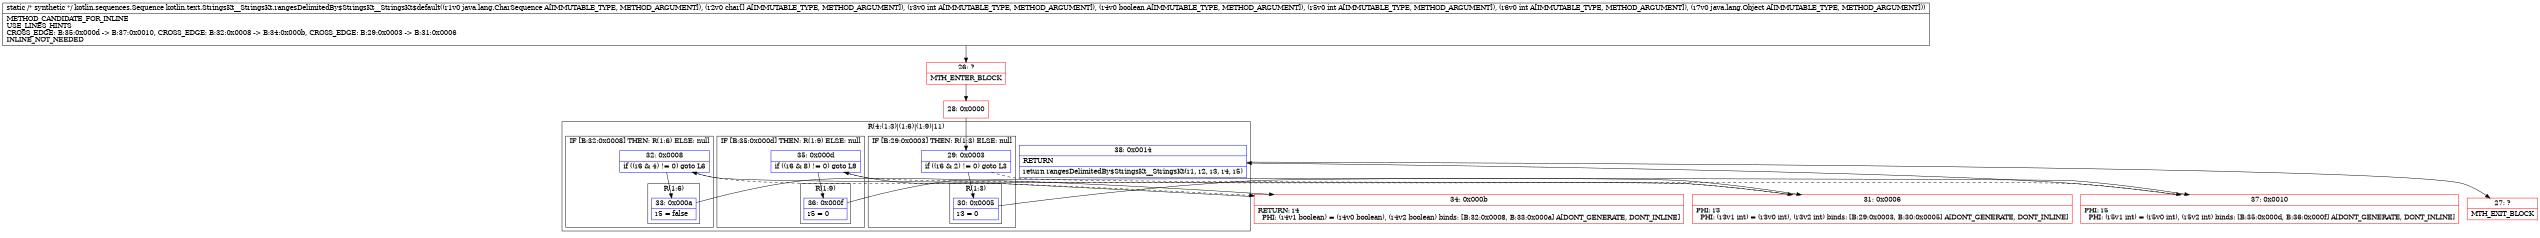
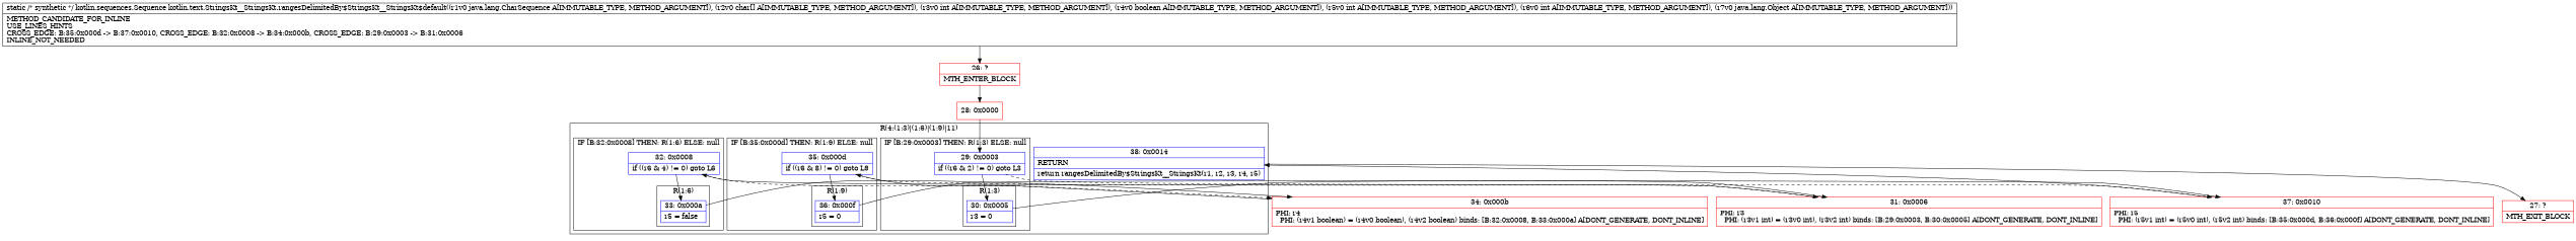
  digraph {
    node [color=blue shape=record]
    n1 [label="{30\:\ 0x0005|r3 = 0\l}"]
    n2 [label="{29\:\ 0x0003|if ((r6 & 2) != 0) goto L3\l}"]
    n3 [label="{33\:\ 0x000a|r5 = false\l}"]
    n4 [label="{32\:\ 0x0008|if ((r6 & 4) != 0) goto L6\l}"]
    n5 [label="{36\:\ 0x000f|r5 = 0\l}"]
    n6 [label="{35\:\ 0x000d|if ((r6 & 8) != 0) goto L9\l}"]
    n7 [label="{38\:\ 0x0014|RETURN\l|return rangesDelimitedBy$StringsKt__StringsKt(r1, r2, r3, r4, r5)\l}"]
    n8 [color=red label="{31\:\ 0x0006|PHI: r3 \l  PHI: (r3v1 int) = (r3v0 int), (r3v2 int) binds: [B:29:0x0003, B:30:0x0005] A[DONT_GENERATE, DONT_INLINE]\l}"]
-   n9 [color=red label="{34\:\ 0x000b|RETURN: r4 \l  PHI: (r4v1 boolean) = (r4v0 boolean), (r4v2 boolean) binds: [B:32:0x0008, B:33:0x000a] A[DONT_GENERATE, DONT_INLINE]\l}"]
+   n9 [color=red label="{34\:\ 0x000b|PHI: r4 \l  PHI: (r4v1 boolean) = (r4v0 boolean), (r4v2 boolean) binds: [B:32:0x0008, B:33:0x000a] A[DONT_GENERATE, DONT_INLINE]\l}"]
    n10 [color=red label="{37\:\ 0x0010|PHI: r5 \l  PHI: (r5v1 int) = (r5v0 int), (r5v2 int) binds: [B:35:0x000d, B:36:0x000f] A[DONT_GENERATE, DONT_INLINE]\l}"]
    n11 [color=red label="{27\:\ ?|MTH_EXIT_BLOCK\l}"]
    n12 [color=red label="{26\:\ ?|MTH_ENTER_BLOCK\l}"]
    n13 [color=red label="{28\:\ 0x0000}"]
    n14 [label="{static \/* synthetic *\/ kotlin.sequences.Sequence kotlin.text.StringsKt__StringsKt.rangesDelimitedBy$StringsKt__StringsKt$default((r1v0 java.lang.CharSequence A[IMMUTABLE_TYPE, METHOD_ARGUMENT]), (r2v0 char[] A[IMMUTABLE_TYPE, METHOD_ARGUMENT]), (r3v0 int A[IMMUTABLE_TYPE, METHOD_ARGUMENT]), (r4v0 boolean A[IMMUTABLE_TYPE, METHOD_ARGUMENT]), (r5v0 int A[IMMUTABLE_TYPE, METHOD_ARGUMENT]), (r6v0 int A[IMMUTABLE_TYPE, METHOD_ARGUMENT]), (r7v0 java.lang.Object A[IMMUTABLE_TYPE, METHOD_ARGUMENT]))  | METHOD_CANDIDATE_FOR_INLINE\lUSE_LINES_HINTS\lCROSS_EDGE: B:35:0x000d \-\> B:37:0x0010, CROSS_EDGE: B:32:0x0008 \-\> B:34:0x000b, CROSS_EDGE: B:29:0x0003 \-\> B:31:0x0006\lINLINE_NOT_NEEDED\l}" color=""]
    subgraph cluster_1 {
      label="R(4:(1:3)|(1:6)|(1:9)|11)"
      n7
      subgraph cluster_2 {
        label="IF [B:29:0x0003] THEN: R(1:3) ELSE: null"
        n2
        subgraph cluster_3 {
          label="R(1:3)"
          n1
        }
      }
      subgraph cluster_4 {
        label="IF [B:32:0x0008] THEN: R(1:6) ELSE: null"
        n4
        subgraph cluster_5 {
          label="R(1:6)"
          n3
        }
      }
      subgraph cluster_6 {
        label="IF [B:35:0x000d] THEN: R(1:9) ELSE: null"
        n6
        subgraph cluster_7 {
          label="R(1:9)"
          n5
        }
      }
    }
    n1 -> n8
    n2 -> n1
    n2 -> n8 [style=dashed]
    n3 -> n9
    n4 -> n3
    n4 -> n9 [style=dashed]
    n5 -> n10
    n6 -> n5
    n6 -> n10 [style=dashed]
    n7 -> n11
    n8 -> n4
    n9 -> n6
    n10 -> n7
    n12 -> n13
    n13 -> n2
    n14 -> n12
  }
